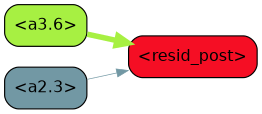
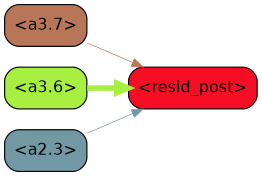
  strict digraph {
    rankdir=LR
    splines=true
    node [color=black fontname=Helvetica shape=box style="filled, rounded"]
    edge [penwidth=0.6]
+   "<a3.7>" [fillcolor="#b87659"]
    "<resid_post>" [fillcolor="#f50e24"]
    "<a3.6>" [fillcolor="#a7f042"]
    "<a2.3>" [fillcolor="#7298a4"]
+   "<a3.7>" -> "<resid_post>" [color="#b87659"]
    "<a3.6>" -> "<resid_post>" [color="#a7f042" penwidth=4.7534414529800415]
    "<a2.3>" -> "<resid_post>" [color="#7298a4"]
  }
